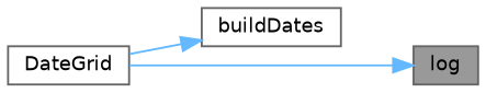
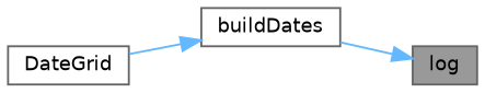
  digraph {
    rankdir=RL
    node [color=grey40 fillcolor=white fontname=Helvetica fontsize=10 shape=box style=filled]
    edge [color=steelblue1 dir=back fontname=Helvetica fontsize=10 labelfontname=Helvetica labelfontsize=10 style=solid]
    n1 [color=gray40 fillcolor=grey60 fontcolor=black height=0.2 label=log width=0.4]
    n2 [height=0.2 label=buildDates width=0.4]
    n3 [height=0.2 label=DateGrid width=0.4]
-   n1 -> n3
+   n1 -> n2
    n2 -> n3
  }
